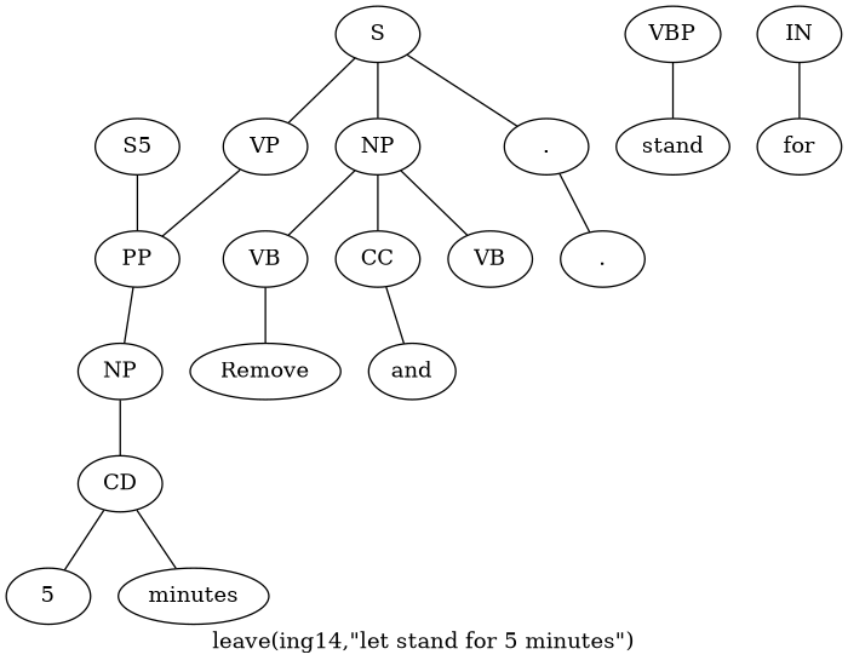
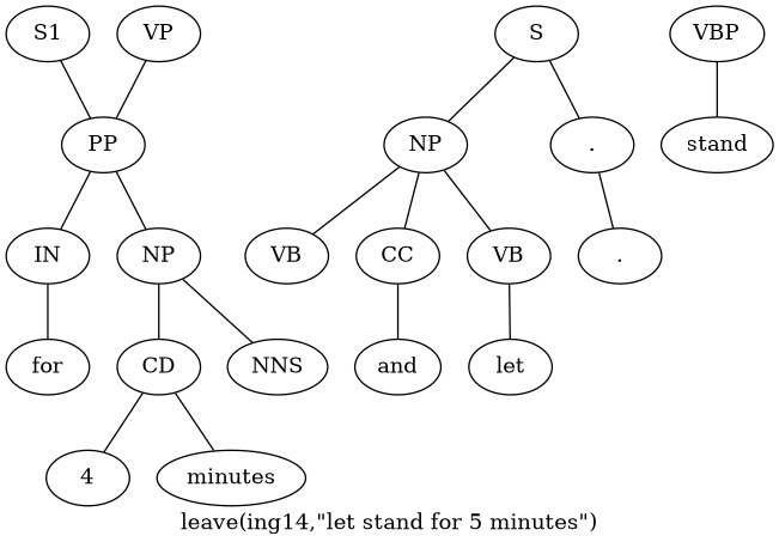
  graph {
    label="leave(ing14,\"let stand for 5 minutes\")"
-   n1 [label=S5]
+   n1 [label=S1]
    n2 [label=PP]
    n3 [label=S]
    n4 [label=NP]
    n5 [label=VP]
    n6 [label="."]
    n7 [label=VB]
    n8 [label=CC]
    n9 [label=VB]
    n10 [label="."]
-   n11 [label=Remove]
    n12 [label=and]
+   n13 [label=let]
    n14 [label=VBP]
    n15 [label=stand]
    n16 [label=IN]
    n17 [label=NP]
    n18 [label=for]
    n19 [label=CD]
-   n21 [label=5]
+   n20 [label=NNS]
+   n21 [label=4]
    n22 [label=minutes]
    n1 -- n2
+   n2 -- n16
    n2 -- n17
    n3 -- n4
-   n3 -- n5
    n3 -- n6
    n4 -- n7
    n4 -- n8
    n4 -- n9
    n5 -- n2
    n6 -- n10
-   n7 -- n11
    n8 -- n12
+   n9 -- n13
    n14 -- n15
    n16 -- n18
    n17 -- n19
+   n17 -- n20
    n19 -- n21
    n19 -- n22
  }
